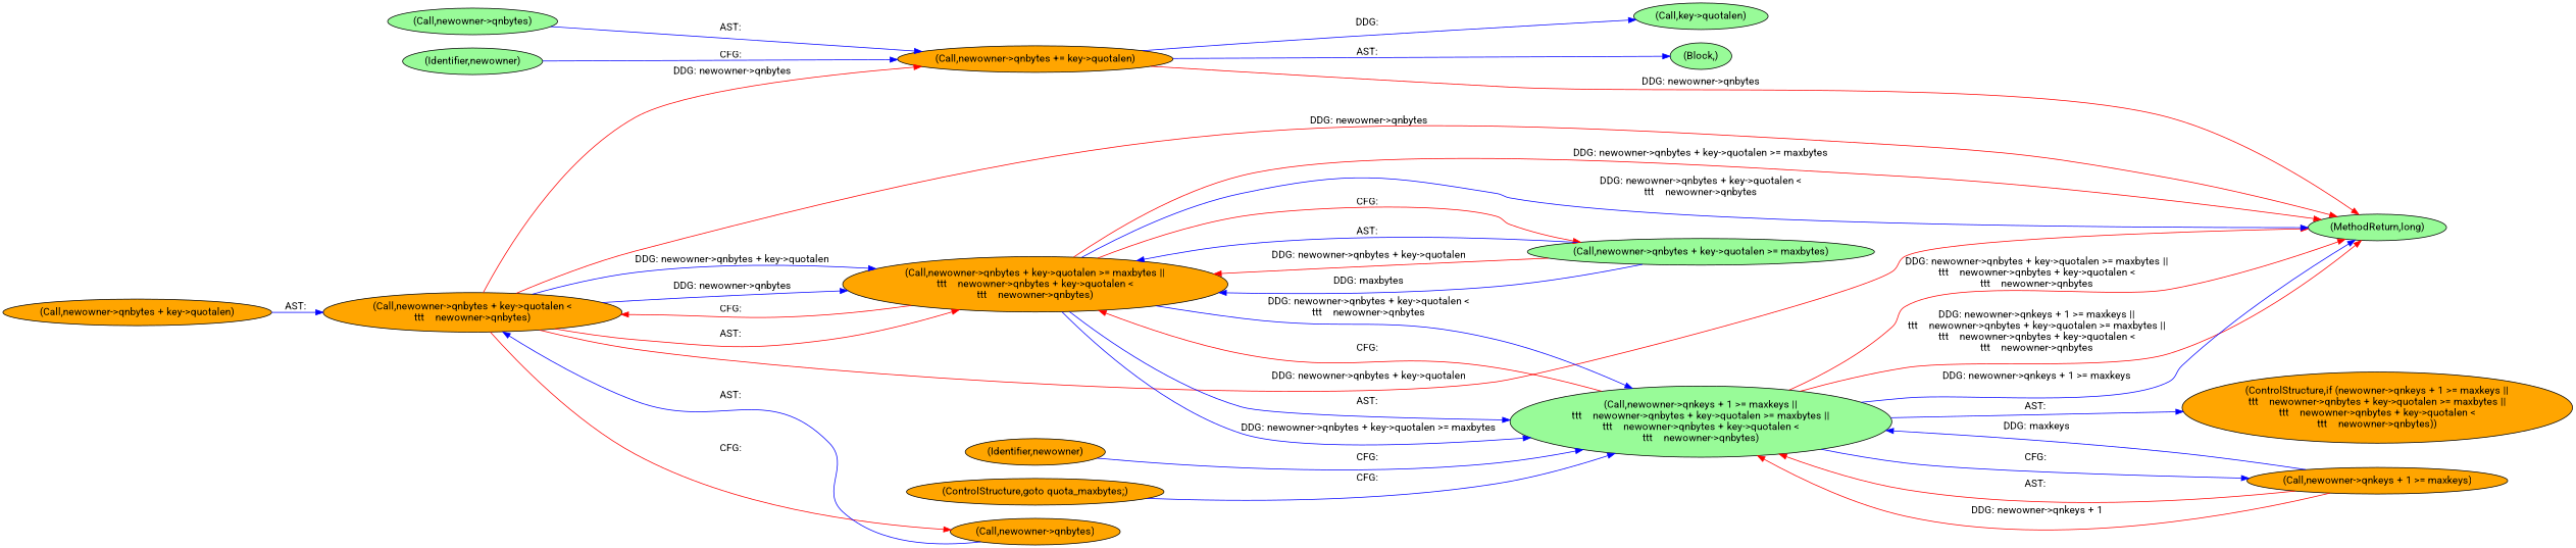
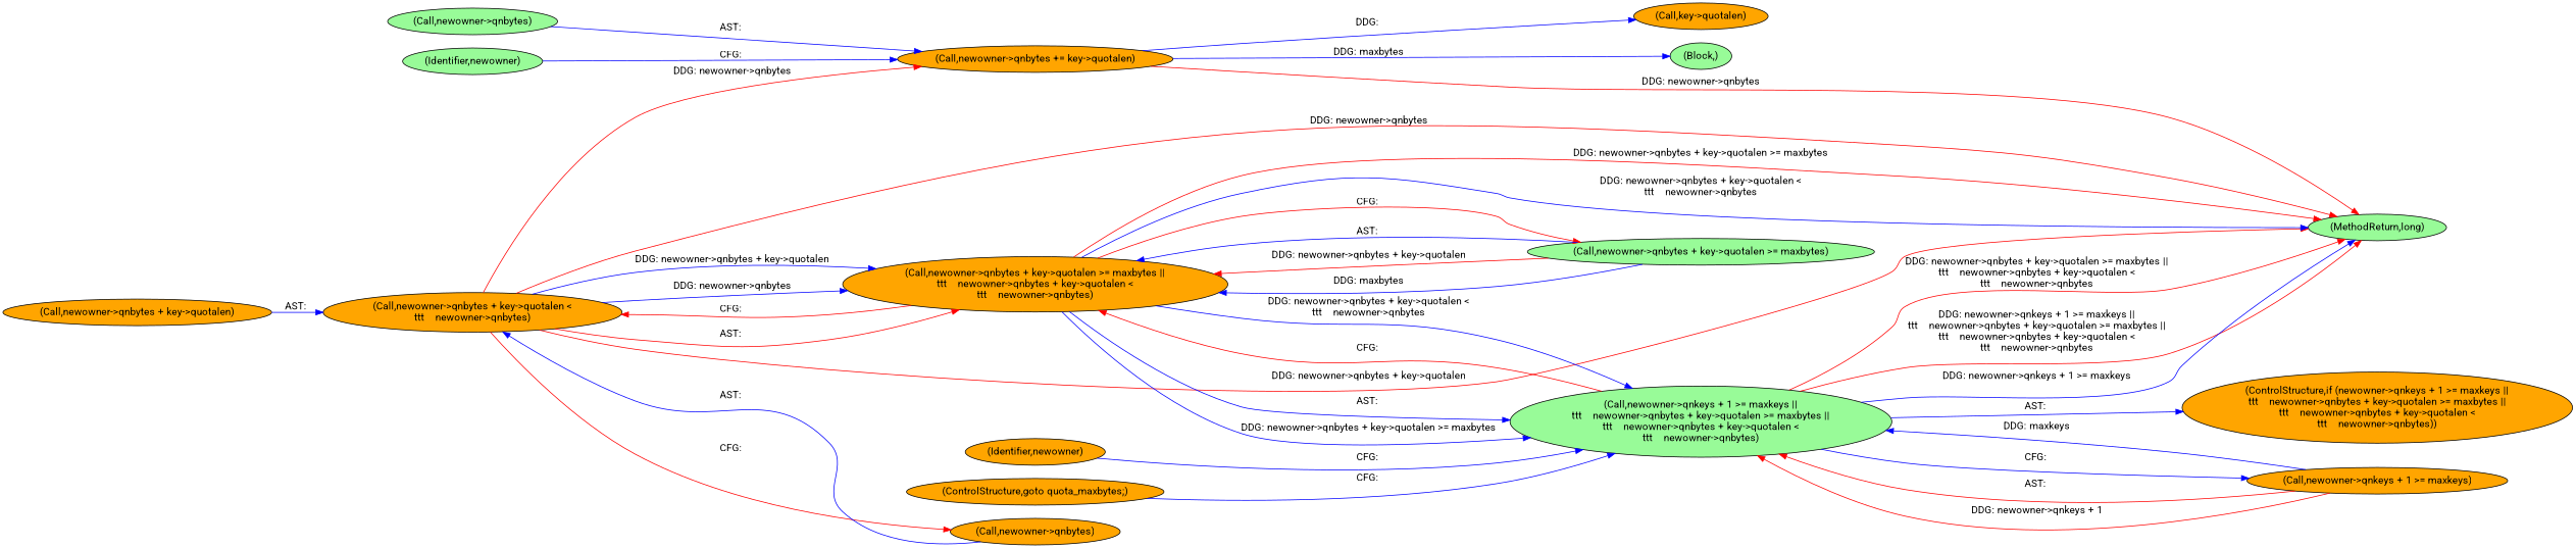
  digraph {
    fontname=Roboto
    rankdir=LR
    node [fillcolor=orange fontname=Roboto style=filled]
    edge [color=blue fontname=Roboto]
    n1 [label="(Call,newowner->qnbytes + key->quotalen <\n\t\t\t    newowner->qnbytes)"]
    n2 [label="(Call,newowner->qnbytes + key->quotalen >= maxbytes ||\n\t\t\t    newowner->qnbytes + key->quotalen <\n\t\t\t    newowner->qnbytes)"]
    n3 [label="(Call,newowner->qnbytes += key->quotalen)"]
    n4 [label="(Call,newowner->qnbytes)"]
    n5 [fillcolor=palegreen label="(MethodReturn,long)"]
    n6 [fillcolor=palegreen label="(Call,newowner->qnkeys + 1 >= maxkeys ||\n\t\t\t    newowner->qnbytes + key->quotalen >= maxbytes ||\n\t\t\t    newowner->qnbytes + key->quotalen <\n\t\t\t    newowner->qnbytes)"]
    n7 [fillcolor=palegreen label="(Call,newowner->qnbytes + key->quotalen >= maxbytes)"]
-   n8 [fillcolor=palegreen label="(Call,key->quotalen)"]
+   n8 [label="(Call,key->quotalen)"]
    n9 [fillcolor=palegreen label="(Block,)"]
    n10 [label="(Call,newowner->qnkeys + 1 >= maxkeys)"]
    n11 [label="(ControlStructure,if (newowner->qnkeys + 1 >= maxkeys ||\n\t\t\t    newowner->qnbytes + key->quotalen >= maxbytes ||\n\t\t\t    newowner->qnbytes + key->quotalen <\n\t\t\t    newowner->qnbytes))"]
    n12 [label="(Call,newowner->qnbytes + key->quotalen)"]
    n13 [fillcolor=palegreen label="(Identifier,newowner)"]
    n14 [label="(Identifier,newowner)"]
    n15 [label="(ControlStructure,goto quota_maxbytes;)"]
    n16 [fillcolor=palegreen label="(Call,newowner->qnbytes)"]
    n1 -> n2 [color=red label="AST: "]
    n1 -> n2 [label="DDG: newowner->qnbytes + key->quotalen"]
    n1 -> n2 [label="DDG: newowner->qnbytes"]
    n1 -> n3 [color=red label="DDG: newowner->qnbytes"]
    n1 -> n4 [color=red label="CFG: "]
    n1 -> n5 [color=red label="DDG: newowner->qnbytes"]
    n1 -> n5 [color=red label="DDG: newowner->qnbytes + key->quotalen"]
    n2 -> n1 [color=red label="CFG: "]
    n2 -> n5 [label="DDG: newowner->qnbytes + key->quotalen <\n\t\t\t    newowner->qnbytes"]
    n2 -> n5 [color=red label="DDG: newowner->qnbytes + key->quotalen >= maxbytes"]
    n2 -> n6 [label="AST: "]
    n2 -> n6 [label="DDG: newowner->qnbytes + key->quotalen >= maxbytes"]
    n2 -> n6 [label="DDG: newowner->qnbytes + key->quotalen <\n\t\t\t    newowner->qnbytes"]
    n2 -> n7 [color=red label="CFG: "]
    n3 -> n5 [color=red label="DDG: newowner->qnbytes"]
    n3 -> n8 [label="DDG: "]
-   n3 -> n9 [label="AST: "]
+   n3 -> n9 [label="DDG: maxbytes"]
    n4 -> n1 [label="AST: "]
    n6 -> n2 [color=red label="CFG: "]
    n6 -> n5 [color=red label="DDG: newowner->qnbytes + key->quotalen >= maxbytes ||\n\t\t\t    newowner->qnbytes + key->quotalen <\n\t\t\t    newowner->qnbytes"]
    n6 -> n5 [color=red label="DDG: newowner->qnkeys + 1 >= maxkeys ||\n\t\t\t    newowner->qnbytes + key->quotalen >= maxbytes ||\n\t\t\t    newowner->qnbytes + key->quotalen <\n\t\t\t    newowner->qnbytes"]
    n6 -> n5 [label="DDG: newowner->qnkeys + 1 >= maxkeys"]
    n6 -> n10 [label="CFG: "]
    n6 -> n11 [label="AST: "]
    n7 -> n2 [label="AST: "]
    n7 -> n2 [color=red label="DDG: newowner->qnbytes + key->quotalen"]
    n7 -> n2 [label="DDG: maxbytes"]
    n10 -> n6 [color=red label="AST: "]
    n10 -> n6 [color=red label="DDG: newowner->qnkeys + 1"]
    n10 -> n6 [label="DDG: maxkeys"]
    n12 -> n1 [label="AST: "]
    n13 -> n3 [label="CFG: "]
    n14 -> n6 [label="CFG: "]
    n15 -> n6 [label="CFG: "]
    n16 -> n3 [label="AST: "]
  }
